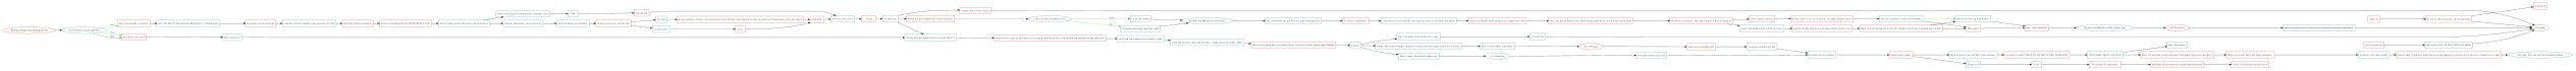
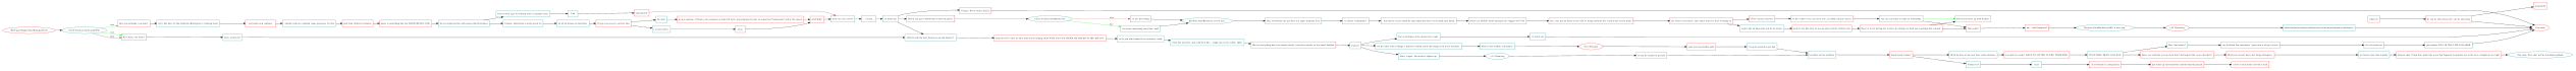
  digraph {
    fontname="Liberation Serif"
    rankdir=LR
    node [color=teal fontname="Liberation Serif" shape=box]
    edge [fontname="Liberation Serif"]
    n1 [color=red label="/EE/Types/Engine/StartDialogueNode" shape=""]
    n2 [label="Check boolean AmirCasualFlirt" shape=""]
    n3 [color=red label="Hey Sweetcheeks, you there?"]
    n4 [color=red label="Hey Amir, you there?"]
    n5 [label="rofl i like how it's like [adjective][bodypart or clothing item]"]
    n6 [label="yeah, what's up?"]
-   n7 [color=red label="sexypants now sweetcheeks"]
-   n8 [label="What's with the repeat between you and Quincy?"]
+   n7 [color=red label="sexypants now rephrase"]
+   n8 [label="What's with the beef between you and Quincy?"]
    n9 [label="i should code up a random name generator for this"]
    n10 [color=red label="what beef lol i have no idea what you're talking about WHY DO YOU THINK HE DOESN'T LIKE ME LOL"]
    n11 [color=red label="pull from different columns"]
    n12 [label="no he just takes himself too seriously, really"]
    n13 [color=red label="name it something like the FLIRTOMATIC 2000"]
    n14 [label="i like him just fine i just wish he'd like... laugh once and a while, right?"]
    n15 [label="tho we might end up with names like Hotschnoz"]
    n16 [color=red label="like not everything has to be macho snarly 'come here pissin' on my patch' bullshit"]
    n17 [label="I dunno, Hotschnoz is pretty good lol"]
    n18 [label="This is what I get for flirting with a computer nerd."]
    n19 [label="y'know?"]
    n20 [label="lol uh oh please no hotschnoz"]
    n21 [label=YEP]
    n22 [label="On the other side of things, I think he wished you'd take things a bit more seriously."]
    n23 [label="Yeah, I agree. He needs to lighten up."]
    n24 [label="Not everything can be turned into a joke."]
    n25 [color=red label="i'll pay you never to call me that"]
    n26 [color=red label=anywhoozle]
    n27 [label="Meet in the middle, sometimes."]
    n28 [label="+15 Chemistry" shape=""]
    n29 [label="lol watch me"]
    n30 [label="I accept bribes."]
    n31 [label="No deal."]
    n32 [label="what can i do ya for?"]
    n33 [color=red label="+20 Chemistry" shape=""]
    n34 [label="i'd say he needed to get laid"]
    "Chat ends." [color=red shape=""]
    n36 [color=red label=lmao]
    n37 [color=red label="let me rephrase. i'll hack your computer so hard it'll never stop playing On-lyne on repeat but *backwards* and at 30x speed"]
    n38 [color=red label="... i mean..."]
    n39 [color=red label="yeah you're probably right"]
    n40 [label="but that's not the problem"]
    n41 [color=red label=ANYWAY]
    n42 [label="lol what's up"]
    n43 [label="i'd say he needed to get laid"]
    n44 [color=red label="stupid pretty bastard"]
    n45 [color=red label="How'd you get to Höllvania in the first place?"]
    n46 [color=red label="I forgot. Never mind. [End.]"]
    n47 [label="Jealous? lol"]
    n48 [label="What he does in his own time is his business."]
    n49 [label="Check boolean AmirBackstory" shape=""]
    n50 [label=nope]
    n51 [color=red label="it would be except I HAVE TO LISTEN TO THE THUMPING"]
    n52 [label="it's not an interesting story like i said"]
    n53 [label="it's not interesting"]
-   n54 [color=red label="i'm middle' in companions"]
+   n54 [color=red label="i'm swimmin' in companions"]
    n55 [label="IT'S WORSE THAN COLLEGE"]
    n56 [label="Boolean AmirBackstory is now true." shape=""]
    n57 [color=red label="just wake up surrounded by naked beautiful people"]
    n58 [color=red label="Have you told him you can hear him? And asked him to go elsewhere?"]
    n59 [label="Play loud music?"]
    n60 [label="like, everybody else got here in a super dramatic way"]
    n61 [color=red label="i have to beat them off with a stick"]
    n62 [color=red label="Maybe he doesn't know he's being disruptive."]
+   n63 [label="i've triiiiiiied but sometimes i just want to sleep or focus"]
    n64 [color=red label="or y'know *traauuuma*"]
    n65 [label="no haven't done that actually"]
    n66 [color=red label="oh well whatever"]
    n67 [label="i don't know if you heard the jazz hands but there were totally jazz hands"]
    n68 [color=red label="hmmm okay i'll ask him what's the worst that happens he punches me in the face or laughs at me right"]
    n69 [label="just another DAY IN THE LIFE FOR AMIR"]
    n70 [color=red label="which is a TRICK while typing let me fuggin' tell YOU"]
    n71 [color=red label=whatever]
    n72 [color=red label="he can be obnoxious and i can be annoying"]
    "Chat ends. Next chat will be AmirQuincyBunk." [shape=""]
    n74 [color=red label="but i was just an intern at the O.R.O. doing software dev work at the reactor plant"]
    n75 [color=red label=faaaaamily]
    n76 [color=red label="our offices were there, since that's what we were working on"]
    n77 [color=red label="*The* nuclear reactor?"]
    n78 [label="Seems like an important job for an intern."]
    n79 [color=red label="no the *other* one, one town over, yes THE nuclear reactor"]
    n80 [color=red label="well it's not like they let me go play with the frickin' rods"]
    n81 [label="why do you make it sound so foreboding"]
    n82 [color=red label="there's a lot of boring dev work to do sitting at a desk just watching shit compile"]
    n83 [color=red label="Then what?"]
    n84 [label="How'd you meet up with Arthur?"]
    n85 [color=red label="um... stuff happened"]
    n86 [label="Boolean AmirBackstoryORO is now true." shape=""]
    n87 [color=red label="+20 Chemistry" shape=""]
    n88 [label="ohshiti'mlateforteatimewitheleanorneverbelatewithteatimewitheleanor"]
    n1 -> n2
    n2 -> n3 [color=green label=true]
    n2 -> n4 [color=green label=true]
    n2 -> n4 [color=brown label=false]
    n3 -> n5
    n4 -> n6
    n5 -> n7
    n6 -> n8
    n7 -> n9
    n8 -> n10
    n9 -> n11
    n10 -> n12
    n11 -> n13
    n12 -> n14
    n13 -> n15
    n14 -> n16
    n15 -> n17
    n15 -> n18
    n16 -> n19
    n17 -> n20
    n18 -> n21
    n19 -> n22
    n19 -> n23
    n19 -> n24
    n20 -> n25
    n21 -> n26
    n22 -> n27
    n23 -> n28
    n24 -> n29
    n25 -> n30
    n25 -> n31
-   n26 -> n32
+   n26 -> n32 [color=brown]
    n27 -> n33
    n28 -> n34
    n29 -> "Chat ends."
    n30 -> n36
    n31 -> n37
    n32 -> n38
    n33 -> n39
    n34 -> n40
    n36 -> n41
    n37 -> n41
    n38 -> n42
    n39 -> n43
    n40 -> n44
    n41 -> n32
    n42 -> n8
    n42 -> n45
    n42 -> n46
    n43 -> n40
    n44 -> n47
    n44 -> n48
    n45 -> n49
    n46 -> "Chat ends."
    n47 -> n50
    n48 -> n51
    n49 -> n52 [color=green label=true]
    n49 -> n53 [color=brown label=false]
    n50 -> n54
    n51 -> n55
    n52 -> n56
    n53 -> n56
    n54 -> n57
    n55 -> n58
    n55 -> n59
    n56 -> n60
    n57 -> n61
    n58 -> n62
+   n59 -> n63
    n60 -> n64
    n62 -> n65
+   n63 -> n66
    n64 -> n67
    n65 -> n68
    n66 -> n69
    n67 -> n70
    n68 -> "Chat ends. Next chat will be AmirQuincyBunk."
    n69 -> "Chat ends."
    n70 -> n74
    n71 -> n72
    n72 -> "Chat ends."
    n72 -> n75
    n74 -> n76
    n76 -> n77
    n76 -> n78
    n77 -> n79
    n78 -> n80
    n79 -> n81
    n80 -> n82
    n81 -> n83
    n81 -> n84 [color=green]
    n82 -> n83
    n82 -> n84
    n83 -> n85
-   n84 -> n85
    n85 -> n86
    n86 -> n87
    n87 -> n88
    n88 -> "Chat ends."
  }
